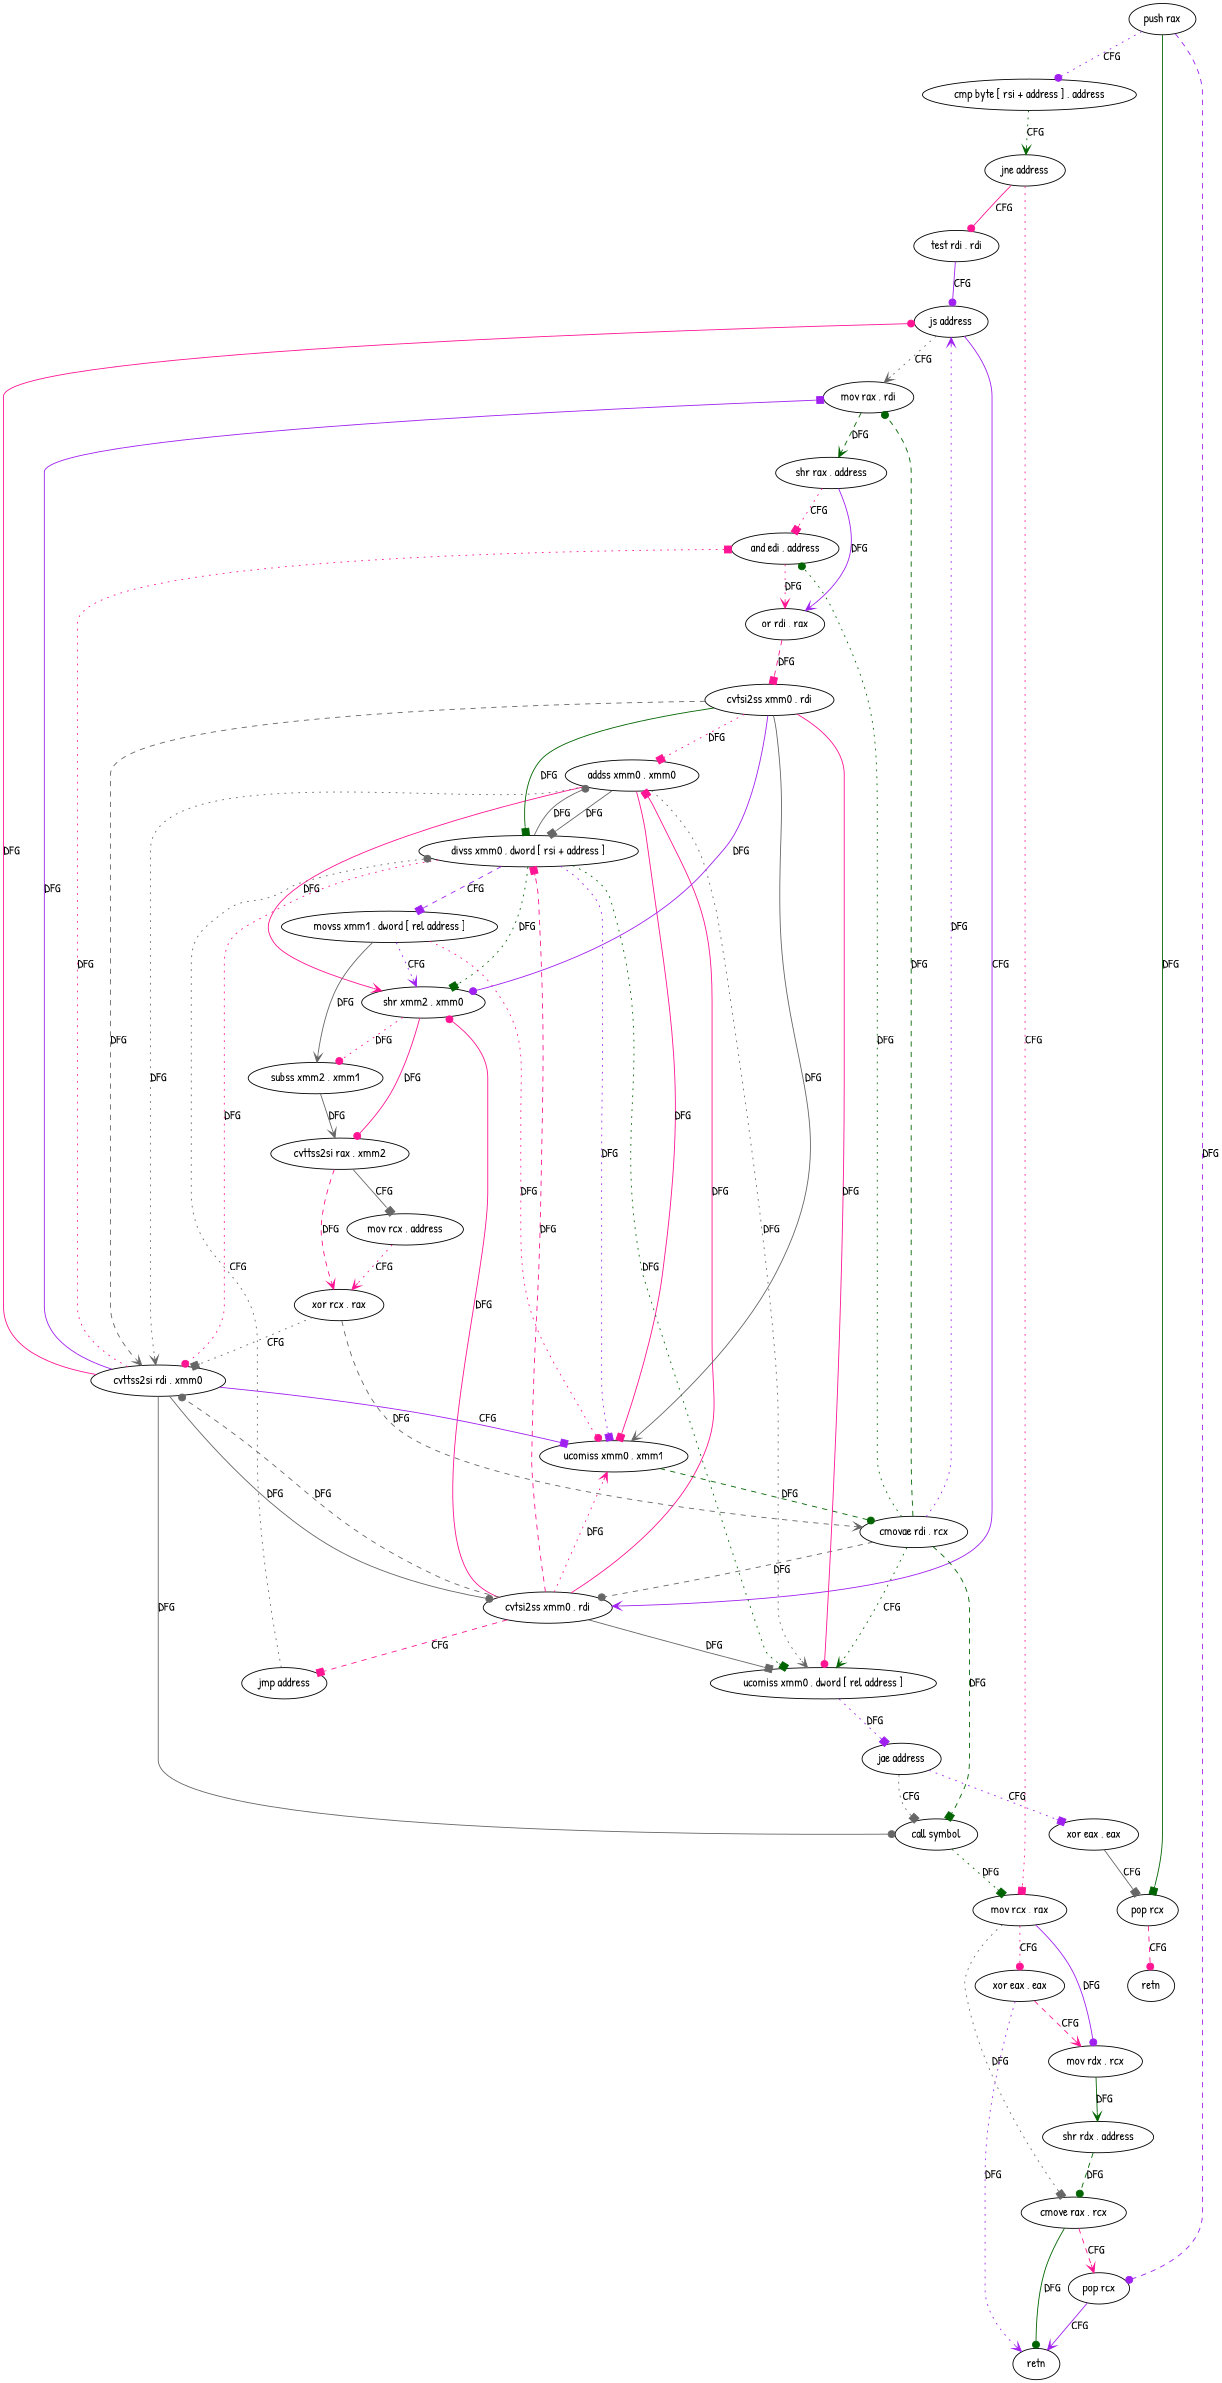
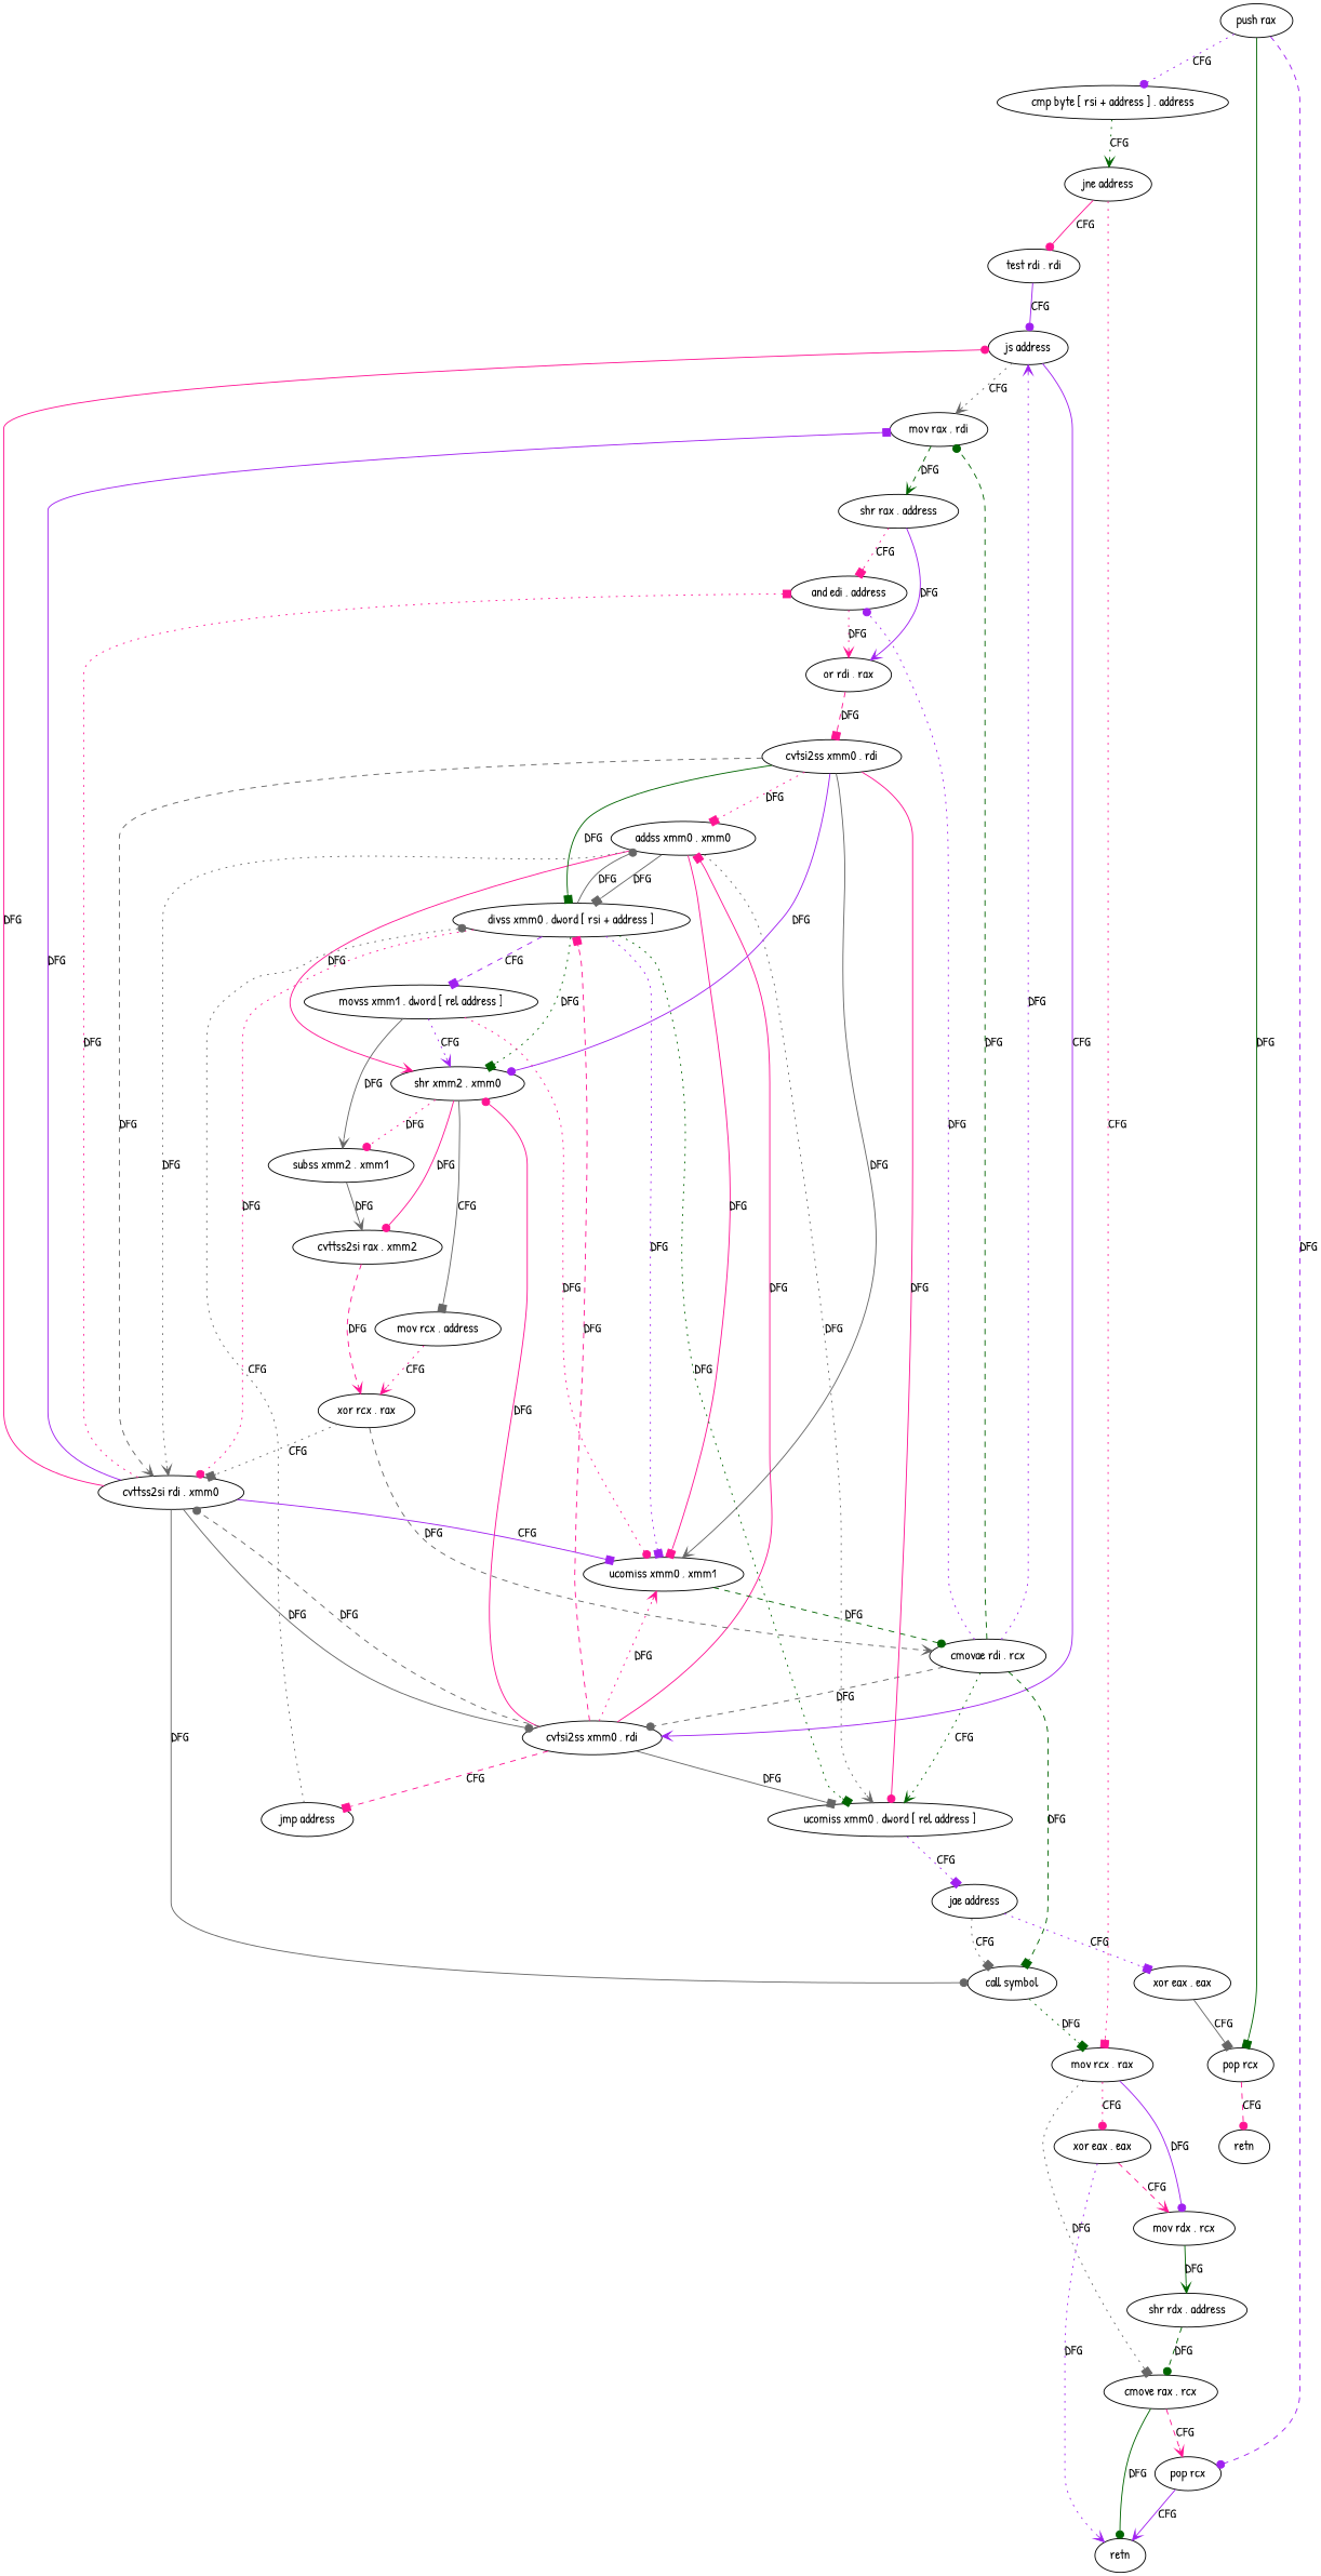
  digraph {
    fontname="Patrick Hand"
    node [fontname="Patrick Hand"]
    edge [arrowhead=box color=deeppink fontname="Patrick Hand" style=dotted]
    n1 [label="push rax"]
    n2 [label="cmp byte [ rsi + address ] , address"]
    n3 [label="pop rcx"]
    n4 [label="pop rcx"]
    n5 [label="jne address"]
    n6 [label=retn]
    n7 [label=retn]
    n8 [label="test rdi , rdi"]
    n9 [label="mov rcx , rax"]
    n10 [label="call symbol"]
    n11 [label="js address"]
    n12 [label="xor eax , eax"]
    n13 [label="mov rdx , rcx"]
    n14 [label="cmove rax , rcx"]
    n15 [label="mov rax , rdi"]
    n16 [label="cvtsi2ss xmm0 , rdi"]
    n17 [label="shr rdx , address"]
    n18 [label="shr rax , address"]
    n19 [label="addss xmm0 , xmm0"]
    n20 [label="divss xmm0 , dword [ rsi + address ]"]
    n21 [label="jmp address"]
    n22 [label="shr xmm2 , xmm0"]
    n23 [label="cvttss2si rdi , xmm0"]
    n24 [label="ucomiss xmm0 , xmm1"]
    n25 [label="ucomiss xmm0 , dword [ rel address ]"]
    n26 [label="and edi , address"]
    n27 [label="or rdi , rax"]
    n28 [label="movss xmm1 , dword [ rel address ]"]
    n29 [label="subss xmm2 , xmm1"]
    n30 [label="cvttss2si rax , xmm2"]
    n31 [label="cmovae rdi , rcx"]
    n32 [label="jae address"]
    n33 [label="cvtsi2ss xmm0 , rdi"]
    n34 [label="xor eax , eax"]
    n35 [label="mov rcx , address"]
    n36 [label="xor rcx , rax"]
    n1 -> n2 [arrowhead=dot color=purple label=CFG]
    n1 -> n3 [arrowhead=dot color=purple label=DFG style=dashed]
    n1 -> n4 [color=darkgreen label=DFG style=solid]
    n2 -> n5 [arrowhead=vee color=darkgreen label=CFG]
    n3 -> n6 [arrowhead=vee color=purple label=CFG style=solid]
    n4 -> n7 [arrowhead=dot label=CFG style=dashed]
    n5 -> n8 [arrowhead=dot label=CFG style=solid]
    n5 -> n9 [label=CFG]
    n8 -> n11 [arrowhead=dot color=purple label=CFG style=solid]
    n9 -> n12 [arrowhead=dot label=CFG]
    n9 -> n13 [arrowhead=dot color=purple label=DFG style=solid]
    n9 -> n14 [color=gray40 label=DFG]
    n10 -> n9 [color=darkgreen label=DFG]
    n11 -> n15 [arrowhead=vee color=gray40 label=CFG]
    n11 -> n16 [arrowhead=vee color=purple label=CFG style=solid]
    n12 -> n6 [arrowhead=vee color=purple label=DFG]
    n12 -> n13 [arrowhead=vee label=CFG style=dashed]
    n13 -> n17 [arrowhead=vee color=darkgreen label=DFG style=solid]
    n14 -> n3 [arrowhead=vee label=CFG style=dashed]
    n14 -> n6 [arrowhead=dot color=darkgreen label=DFG style=solid]
    n15 -> n18 [arrowhead=vee color=darkgreen label=DFG style=dashed]
    n16 -> n19 [label=DFG style=solid]
    n16 -> n20 [label=DFG style=dashed]
    n16 -> n21 [label=CFG style=dashed]
    n16 -> n22 [arrowhead=dot label=DFG style=solid]
    n16 -> n23 [arrowhead=dot color=gray40 label=DFG style=dashed]
    n16 -> n24 [arrowhead=vee label=DFG]
    n16 -> n25 [color=gray40 label=DFG style=solid]
    n17 -> n14 [arrowhead=dot color=darkgreen label=DFG style=dashed]
    n18 -> n26 [label=CFG]
    n18 -> n27 [arrowhead=vee color=purple label=DFG style=solid]
    n19 -> n20 [color=gray40 label=DFG style=solid]
    n19 -> n22 [arrowhead=vee label=DFG style=solid]
    n19 -> n23 [arrowhead=vee color=gray40 label=DFG]
    n19 -> n24 [label=DFG style=solid]
    n19 -> n25 [arrowhead=vee color=gray40 label=DFG]
    n20 -> n19 [arrowhead=dot color=gray40 label=DFG style=solid]
    n20 -> n22 [color=darkgreen label=DFG]
    n20 -> n23 [arrowhead=dot label=DFG]
    n20 -> n24 [color=purple label=DFG]
    n20 -> n25 [color=darkgreen label=DFG]
    n20 -> n28 [color=purple label=CFG style=dashed]
    n21 -> n20 [arrowhead=dot color=gray40 label=CFG]
    n22 -> n29 [arrowhead=dot label=DFG]
    n22 -> n30 [arrowhead=dot label=DFG style=solid]
    n23 -> n10 [arrowhead=dot color=gray40 label=DFG style=solid]
    n23 -> n11 [arrowhead=dot label=DFG style=solid]
    n23 -> n15 [color=purple label=DFG style=solid]
    n23 -> n16 [arrowhead=dot color=gray40 label=DFG style=solid]
    n23 -> n24 [color=purple label=CFG style=solid]
    n23 -> n26 [label=DFG]
    n24 -> n31 [arrowhead=dot color=darkgreen label=DFG style=dashed]
-   n25 -> n32 [color=purple label=DFG]
+   n25 -> n32 [color=purple label=CFG]
    n26 -> n27 [arrowhead=vee label=DFG]
    n27 -> n33 [label=DFG style=dashed]
    n28 -> n22 [arrowhead=vee color=purple label=CFG]
    n28 -> n24 [arrowhead=dot label=DFG]
    n28 -> n29 [arrowhead=vee color=gray40 label=DFG style=solid]
    n29 -> n30 [arrowhead=vee color=gray40 label=DFG style=solid]
-   n30 -> n35 [color=gray40 label=CFG style=solid]
+   n22 -> n35 [color=gray40 label=CFG style=solid]
    n30 -> n36 [arrowhead=vee label=DFG style=dashed]
    n31 -> n10 [color=darkgreen label=DFG style=dashed]
    n31 -> n11 [arrowhead=vee color=purple label=DFG]
    n31 -> n15 [arrowhead=dot color=darkgreen label=DFG style=dashed]
    n31 -> n16 [arrowhead=dot color=gray40 label=DFG style=dashed]
    n31 -> n25 [arrowhead=vee color=darkgreen label=CFG]
-   n31 -> n26 [arrowhead=dot color=darkgreen label=DFG]
+   n31 -> n26 [arrowhead=dot color=purple label=DFG]
    n32 -> n10 [color=gray40 label=CFG]
    n32 -> n34 [color=purple label=CFG]
    n33 -> n19 [label=DFG]
    n33 -> n20 [color=darkgreen label=DFG style=solid]
    n33 -> n22 [arrowhead=dot color=purple label=DFG style=solid]
    n33 -> n23 [arrowhead=vee color=gray40 label=DFG style=dashed]
    n33 -> n24 [arrowhead=vee color=gray40 label=DFG style=solid]
    n33 -> n25 [arrowhead=dot label=DFG style=solid]
    n34 -> n4 [color=gray40 label=CFG style=solid]
    n35 -> n36 [arrowhead=vee label=CFG]
    n36 -> n23 [color=gray40 label=CFG]
    n36 -> n31 [arrowhead=vee color=gray40 label=DFG style=dashed]
  }
